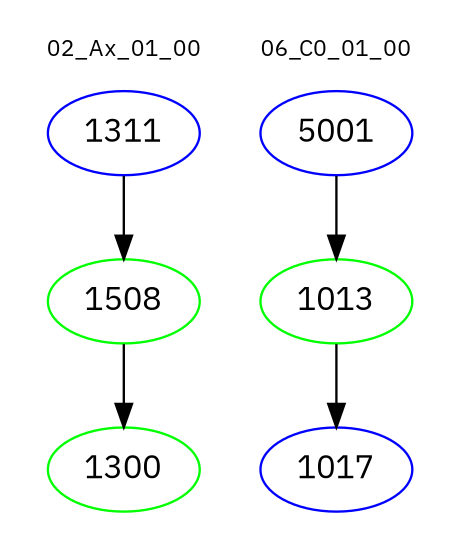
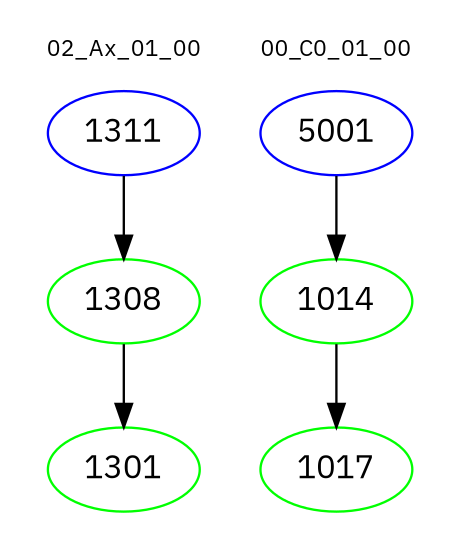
  digraph {
    fontname="IBM Plex Sans"
    node [color=green fontname="IBM Plex Sans"]
    edge [color=black fontname="IBM Plex Sans"]
    n1 [color=blue label=1311]
-   n2 [label=1508]
-   n3 [label=1300]
+   n2 [label=1308]
+   n3 [label=1301]
    n4 [color=blue label=5001]
-   n5 [label=1013]
-   n6 [color=blue label=1017]
+   n5 [label=1014]
+   n6 [label=1017]
    subgraph cluster_1 {
      color=white
      fontsize=10
      label="02_Ax_01_00"
      n1
      n2
      n3
    }
    subgraph cluster_2 {
      color=white
      fontsize=10
-     label="06_C0_01_00"
+     label="00_C0_01_00"
      n4
      n5
      n6
    }
    n1 -> n2
    n2 -> n3
    n4 -> n5
    n5 -> n6
  }
